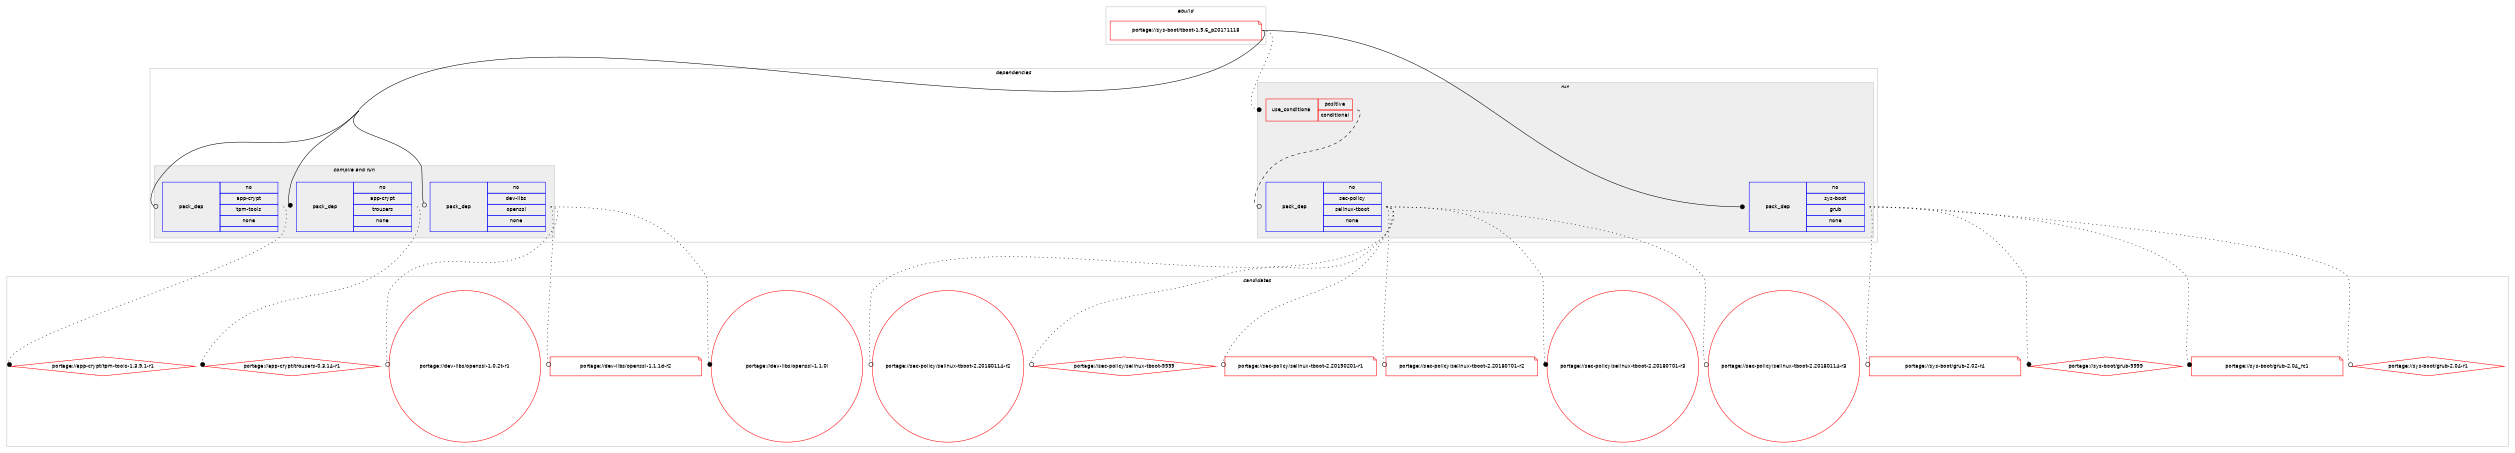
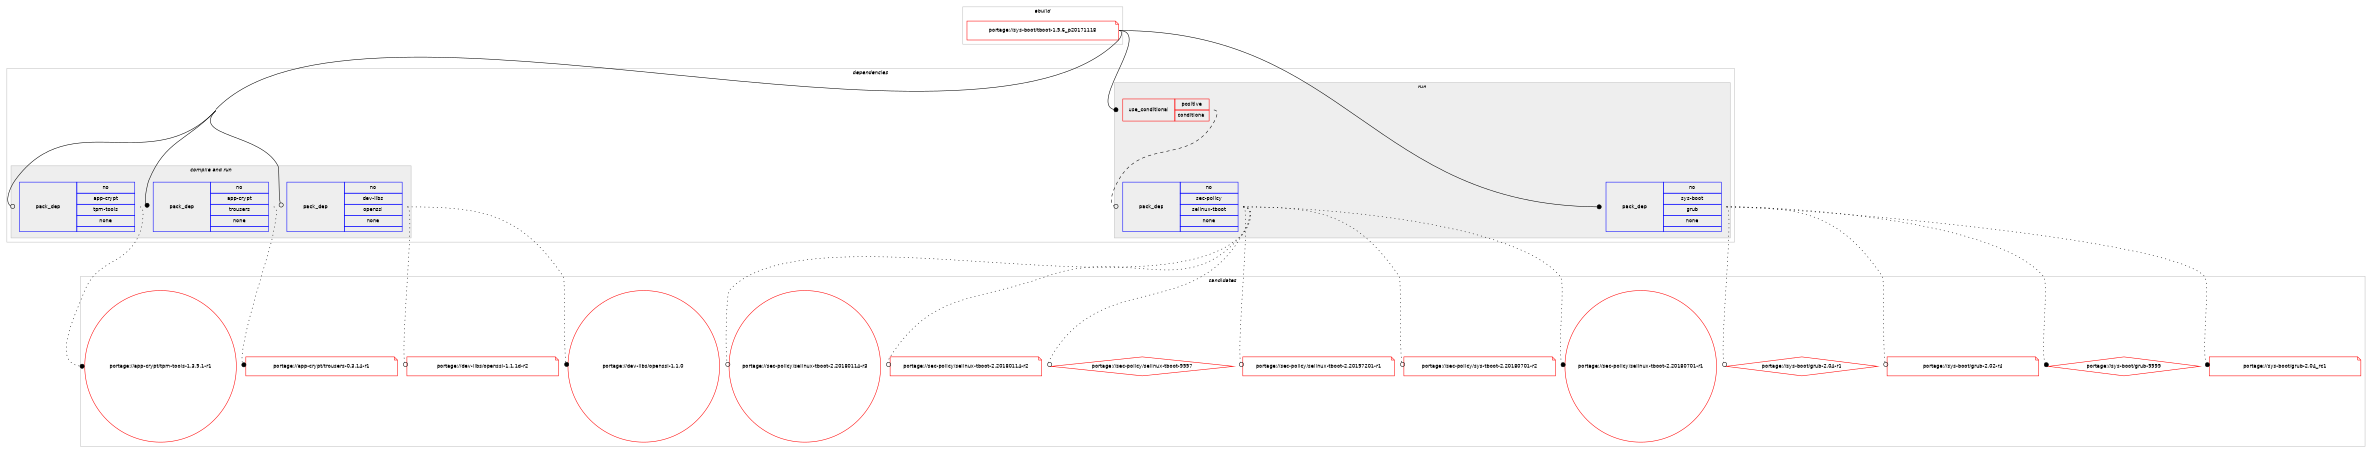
  digraph {
    compound=true
    concentrate=true
    fontname=Helvetica
    fontsize=10
    newrank=true
    rankdir=TB
    ranksep=1.5
    node [color=red fontname=Helvetica fontsize=10 shape=note]
    edge [arrowhead=odot headport=w style=dotted tailport=e weight=100]
    n1 [label="portage://sys-boot/tboot-1.9.6_p20171118" width=4]
    n2 [color=blue label=<<TABLE BORDER="0" CELLBORDER="1" CELLSPACING="0" CELLPADDING="4" WIDTH="220"><TR><TD ROWSPAN="6" CELLPADDING="30">pack_dep</TD></TR><TR><TD WIDTH="110">no</TD></TR><TR><TD>app-crypt</TD></TR><TR><TD>tpm-tools</TD></TR><TR><TD>none</TD></TR><TR><TD></TD></TR></TABLE>> shape=none]
    n3 [color=blue label=<<TABLE BORDER="0" CELLBORDER="1" CELLSPACING="0" CELLPADDING="4" WIDTH="220"><TR><TD ROWSPAN="6" CELLPADDING="30">pack_dep</TD></TR><TR><TD WIDTH="110">no</TD></TR><TR><TD>app-crypt</TD></TR><TR><TD>trousers</TD></TR><TR><TD>none</TD></TR><TR><TD></TD></TR></TABLE>> shape=none]
    n4 [color=blue label=<<TABLE BORDER="0" CELLBORDER="1" CELLSPACING="0" CELLPADDING="4" WIDTH="220"><TR><TD ROWSPAN="6" CELLPADDING="30">pack_dep</TD></TR><TR><TD WIDTH="110">no</TD></TR><TR><TD>dev-libs</TD></TR><TR><TD>openssl</TD></TR><TR><TD>none</TD></TR><TR><TD></TD></TR></TABLE>> shape=none]
    n5 [color=blue label=<<TABLE BORDER="0" CELLBORDER="1" CELLSPACING="0" CELLPADDING="4" WIDTH="220"><TR><TD ROWSPAN="6" CELLPADDING="30">pack_dep</TD></TR><TR><TD WIDTH="110">no</TD></TR><TR><TD>sec-policy</TD></TR><TR><TD>selinux-tboot</TD></TR><TR><TD>none</TD></TR><TR><TD></TD></TR></TABLE>> shape=none]
    n6 [label=<<TABLE BORDER="0" CELLBORDER="1" CELLSPACING="0" CELLPADDING="4"><TR><TD ROWSPAN="3" CELLPADDING="10">use_conditional</TD></TR><TR><TD>positive</TD></TR><TR><TD>conditional</TD></TR></TABLE>> shape=none]
    n7 [color=blue label=<<TABLE BORDER="0" CELLBORDER="1" CELLSPACING="0" CELLPADDING="4" WIDTH="220"><TR><TD ROWSPAN="6" CELLPADDING="30">pack_dep</TD></TR><TR><TD WIDTH="110">no</TD></TR><TR><TD>sys-boot</TD></TR><TR><TD>grub</TD></TR><TR><TD>none</TD></TR><TR><TD></TD></TR></TABLE>> shape=none]
-   n8 [label="portage://app-crypt/tpm-tools-1.3.9.1-r1" shape=diamond width=4]
-   n9 [label="portage://app-crypt/trousers-0.3.14-r1" shape=diamond width=4]
-   n10 [label="portage://dev-libs/openssl-1.0.2t-r1" shape=circle width=4]
+   n8 [label="portage://app-crypt/tpm-tools-1.3.9.1-r1" shape=circle width=4]
+   n9 [label="portage://app-crypt/trousers-0.3.14-r1" width=4]
    n11 [label="portage://dev-libs/openssl-1.1.0l" shape=circle width=4]
    n12 [label="portage://dev-libs/openssl-1.1.1d-r2" width=4]
-   n13 [label="portage://sec-policy/selinux-tboot-2.20180114-r2" shape=circle width=4]
+   n13 [label="portage://sec-policy/selinux-tboot-2.20180114-r2" width=4]
    n14 [label="portage://sec-policy/selinux-tboot-2.20180114-r3" shape=circle width=4]
-   n15 [label="portage://sec-policy/selinux-tboot-2.20180701-r3" shape=circle width=4]
-   n16 [label="portage://sec-policy/selinux-tboot-2.20180701-r2" width=4]
-   n17 [label="portage://sec-policy/selinux-tboot-2.20190201-r1" width=4]
-   n18 [label="portage://sec-policy/selinux-tboot-9999" shape=diamond width=4]
+   n15 [label="portage://sec-policy/selinux-tboot-2.20180701-r1" shape=circle width=4]
+   n16 [label="portage://sec-policy/sys-tboot-2.20180701-r2" width=4]
+   n17 [label="portage://sec-policy/selinux-tboot-2.20197201-r1" width=4]
+   n18 [label="portage://sec-policy/selinux-tboot-9997" shape=diamond width=4]
    n19 [label="portage://sys-boot/grub-2.02-r4" width=4]
    n20 [label="portage://sys-boot/grub-2.04-r1" shape=diamond width=4]
    n21 [label="portage://sys-boot/grub-2.04_rc1" width=4]
    n22 [label="portage://sys-boot/grub-9999" shape=diamond width=4]
    subgraph cluster_1 {
      color=gray
      label=<<i>ebuild</i>>
      rank=same
      n1
    }
    subgraph cluster_2 {
      color=gray
      label=<<i>dependencies</i>>
      subgraph cluster_3 {
        color=gray
        fillcolor="#eeeeee"
        label=<<i>compile</i>>
        style=filled
      }
      subgraph cluster_4 {
        color=gray
        fillcolor="#eeeeee"
        label=<<i>compile and run</i>>
        style=filled
        subgraph sub_5 {
          color=gray
          fillcolor="#eeeeee"
          label=<<i>compile and run</i>>
          style=filled
          n2
        }
        subgraph sub_6 {
          color=gray
          fillcolor="#eeeeee"
          label=<<i>compile and run</i>>
          style=filled
          n3
        }
        subgraph sub_7 {
          color=gray
          fillcolor="#eeeeee"
          label=<<i>compile and run</i>>
          style=filled
          n4
        }
      }
      subgraph cluster_8 {
        color=gray
        fillcolor="#eeeeee"
        label=<<i>run</i>>
        style=filled
        subgraph sub_9 {
          color=gray
          fillcolor="#eeeeee"
          label=<<i>run</i>>
          style=filled
          n6
          subgraph sub_10 {
            color=gray
            fillcolor="#eeeeee"
            label=<<i>run</i>>
            style=filled
            n5
          }
        }
        subgraph sub_11 {
          color=gray
          fillcolor="#eeeeee"
          label=<<i>run</i>>
          style=filled
          n7
        }
      }
    }
    subgraph cluster_12 {
      color=gray
      label=<<i>candidates</i>>
      rank=same
      subgraph sub_13 {
        color=black
        label=<<i>candidates</i>>
        nodesep=1
        rank=same
        n8
      }
      subgraph sub_14 {
        color=black
        label=<<i>candidates</i>>
        nodesep=1
        rank=same
        n9
      }
      subgraph sub_15 {
        color=black
        label=<<i>candidates</i>>
        nodesep=1
        rank=same
-       n10
        n11
        n12
      }
      subgraph sub_16 {
        color=black
        label=<<i>candidates</i>>
        nodesep=1
        rank=same
        n13
        n14
        n15
        n16
        n17
        n18
      }
      subgraph sub_17 {
        color=black
        label=<<i>candidates</i>>
        nodesep=1
        rank=same
        n19
        n20
        n21
        n22
      }
    }
    n1 -> n2 [style=solid weight=20]
    n1 -> n3 [arrowhead=dot style=solid weight=20]
    n1 -> n4 [style=solid weight=20]
-   n1 -> n6 [arrowhead=dot weight=20]
+   n1 -> n6 [arrowhead=dot style=solid weight=20]
    n1 -> n7 [arrowhead=dot style=solid weight=20]
    n2 -> n8 [arrowhead=dot]
    n3 -> n9 [arrowhead=dot]
-   n4 -> n10
    n4 -> n11 [arrowhead=dot]
    n4 -> n12
    n5 -> n13
    n5 -> n14
    n5 -> n15 [arrowhead=dot]
    n5 -> n16
    n5 -> n17
    n5 -> n18
    n6 -> n5 [style=dashed weight=20]
    n7 -> n19
    n7 -> n20
    n7 -> n21 [arrowhead=dot]
    n7 -> n22 [arrowhead=dot]
  }
